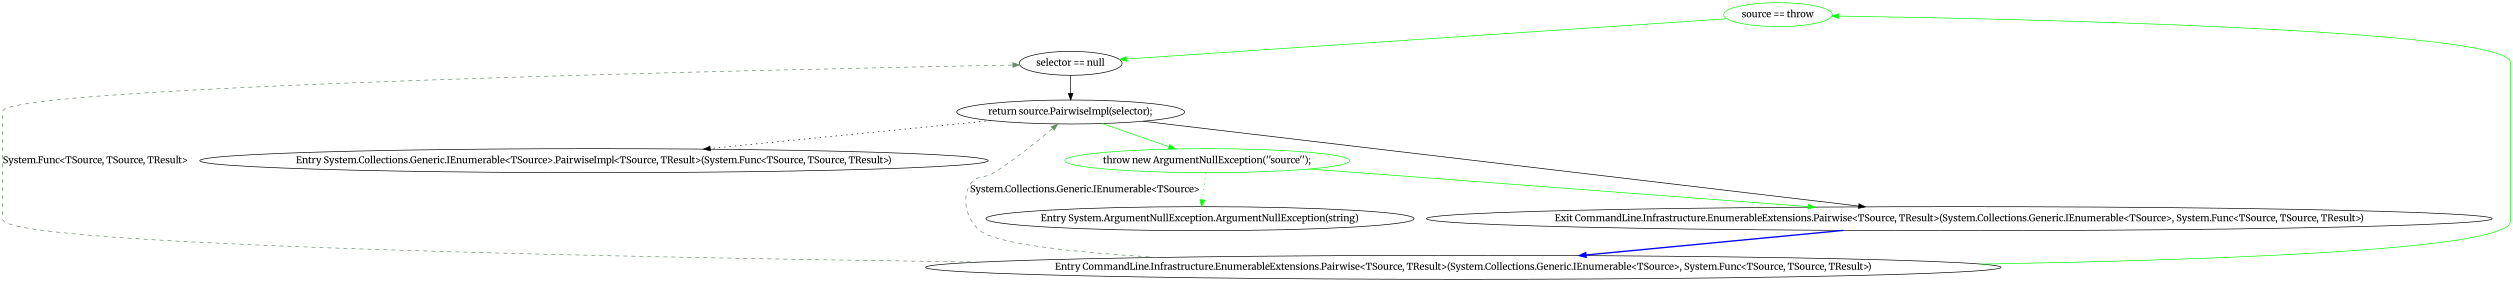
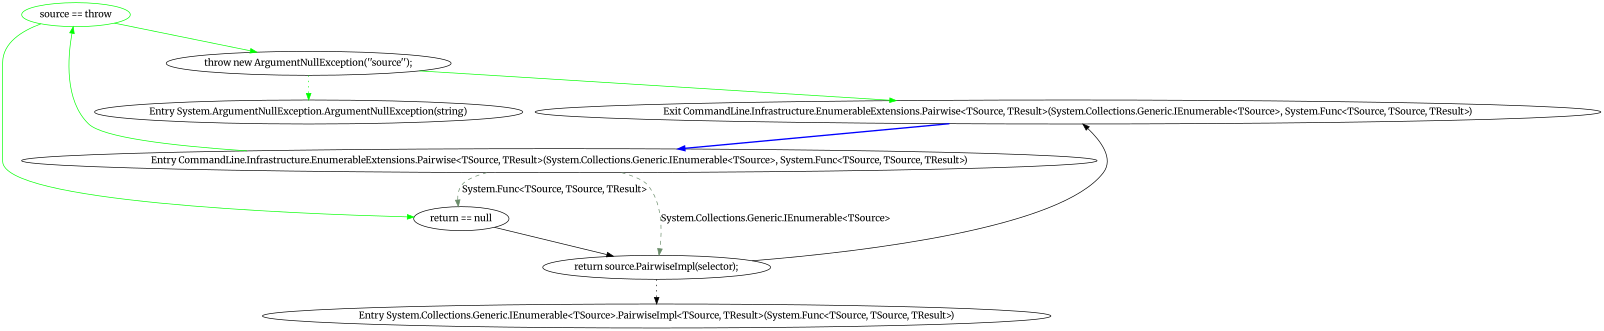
  digraph {
    fontname=Merriweather
    node [cluster="CommandLine.Infrastructure.EnumerableExtensions.Pairwise<TSource, TResult>(System.Collections.Generic.IEnumerable<TSource>, System.Func<TSource, TSource, TResult>)" fontname=Merriweather span="26-26"]
    edge [color=green fontname=Merriweather style=solid]
    n1 [color=green community=0 label="source == throw"]
-   n2 [color=green community=0 label="throw new ArgumentNullException(''source'');"]
-   n3 [label="selector == null" span="27-27"]
+   n2 [color=black community=0 label="throw new ArgumentNullException(''source'');"]
+   n3 [label="return == null" span="27-27"]
    n4 [label="Exit CommandLine.Infrastructure.EnumerableExtensions.Pairwise<TSource, TResult>(System.Collections.Generic.IEnumerable<TSource>, System.Func<TSource, TSource, TResult>)" span="24-24"]
    n5 [cluster="System.ArgumentNullException.ArgumentNullException(string)" label="Entry System.ArgumentNullException.ArgumentNullException(string)" span="0-0"]
    n6 [label="return source.PairwiseImpl(selector);" span="29-29"]
    n7 [label="Entry CommandLine.Infrastructure.EnumerableExtensions.Pairwise<TSource, TResult>(System.Collections.Generic.IEnumerable<TSource>, System.Func<TSource, TSource, TResult>)" span="24-24"]
    n8 [cluster="System.Collections.Generic.IEnumerable<TSource>.PairwiseImpl<TSource, TResult>(System.Func<TSource, TSource, TResult>)" label="Entry System.Collections.Generic.IEnumerable<TSource>.PairwiseImpl<TSource, TResult>(System.Func<TSource, TSource, TResult>)" span="32-32"]
-   n6 -> n2
+   n1 -> n2
    n1 -> n3
    n2 -> n4
    n2 -> n5 [style=dotted]
    n3 -> n6 [color=""]
    n4 -> n7 [color=blue style=bold]
    n6 -> n4 [color=""]
    n6 -> n8 [style=dotted color=""]
    n7 -> n1
    n7 -> n3 [color=darkseagreen4 label="System.Func<TSource, TSource, TResult>" style=dashed]
    n7 -> n6 [color=darkseagreen4 label="System.Collections.Generic.IEnumerable<TSource>" style=dashed]
  }
